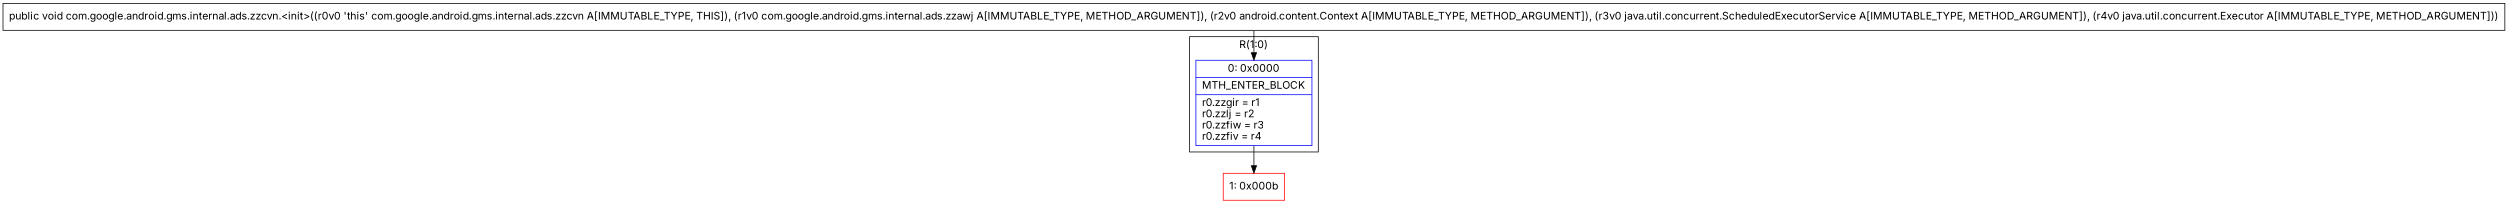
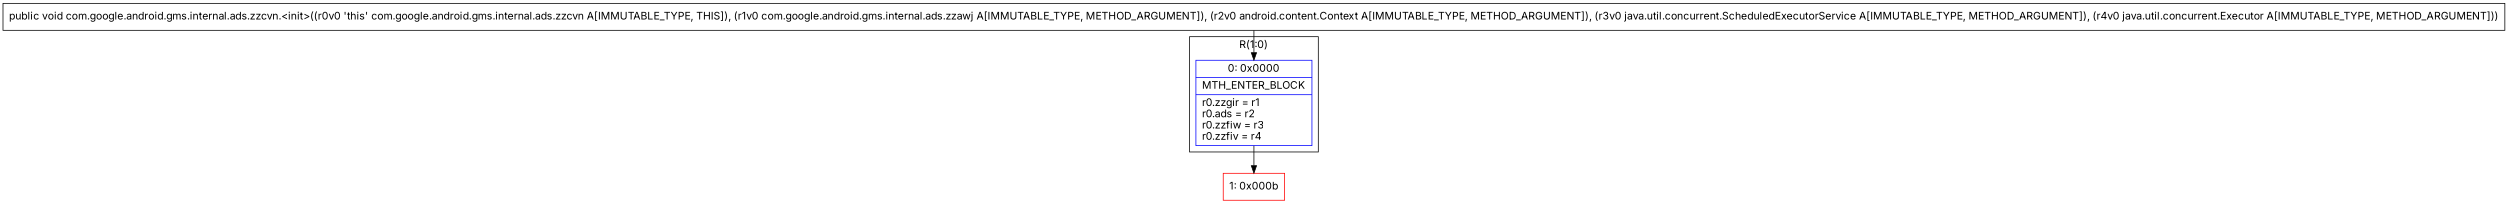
  digraph {
    fontname=Inter
    node [shape=record fontname=Inter]
    edge [fontname=Inter]
-   n1 [color=blue label="{0\:\ 0x0000|MTH_ENTER_BLOCK\l|r0.zzgir = r1\lr0.zzlj = r2\lr0.zzfiw = r3\lr0.zzfiv = r4\l}"]
+   n1 [color=blue label="{0\:\ 0x0000|MTH_ENTER_BLOCK\l|r0.zzgir = r1\lr0.ads = r2\lr0.zzfiw = r3\lr0.zzfiv = r4\l}"]
    n2 [color=red label="{1\:\ 0x000b}"]
    n3 [label="{public void com.google.android.gms.internal.ads.zzcvn.\<init\>((r0v0 'this' com.google.android.gms.internal.ads.zzcvn A[IMMUTABLE_TYPE, THIS]), (r1v0 com.google.android.gms.internal.ads.zzawj A[IMMUTABLE_TYPE, METHOD_ARGUMENT]), (r2v0 android.content.Context A[IMMUTABLE_TYPE, METHOD_ARGUMENT]), (r3v0 java.util.concurrent.ScheduledExecutorService A[IMMUTABLE_TYPE, METHOD_ARGUMENT]), (r4v0 java.util.concurrent.Executor A[IMMUTABLE_TYPE, METHOD_ARGUMENT])) }"]
    subgraph cluster_1 {
      label="R(1:0)"
      n1
    }
    n1 -> n2
    n3 -> n1
  }
